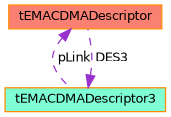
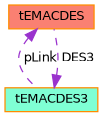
  digraph {
    node [color=darkorange fontname=Helvetica fontsize=10 shape=box style=filled]
    edge [color=darkorchid3 dir=back fontname=Helvetica fontsize=10 labelfontname=Helvetica labelfontsize=10 style=dashed]
-   n1 [fillcolor=salmon fontcolor=black height=0.2 label=tEMACDMADescriptor width=0.4]
-   n2 [fillcolor=aquamarine height=0.2 label=tEMACDMADescriptor3 width=0.4]
+   n1 [fillcolor=salmon fontcolor=black height=0.2 label=tEMACDES width=0.4]
+   n2 [fillcolor=aquamarine height=0.2 label=tEMACDES3 width=0.4]
    n1 -> n2 [label=" pLink"]
    n2 -> n1 [label=" DES3"]
  }
